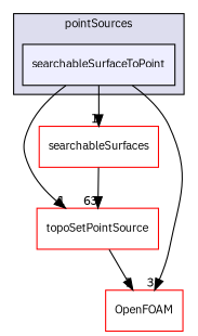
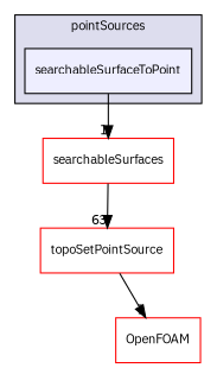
  digraph {
    compound=true
    fontname="IBM Plex Sans"
    node [fontname="IBM Plex Sans" fontsize=10 shape=box color=red]
    edge [fontname="IBM Plex Sans" headlabel=1 labeldistance=1.5 labelfontname=Helvetica labelfontsize=10]
    n1 [fillcolor="#eeeeff" label=searchableSurfaceToPoint pencolor=black style=filled color=""]
    n2 [label=topoSetPointSource]
    n3 [label=OpenFOAM]
    n4 [label=searchableSurfaces]
    subgraph cluster_1 {
      bgcolor="#ddddee"
      fontsize=10
      label=pointSources
      pencolor=black
      n1
    }
-   n1 -> n2
-   n1 -> n3 [headlabel=3]
    n1 -> n4
    n2 -> n3
    n4 -> n2 [headlabel=63]
  }
